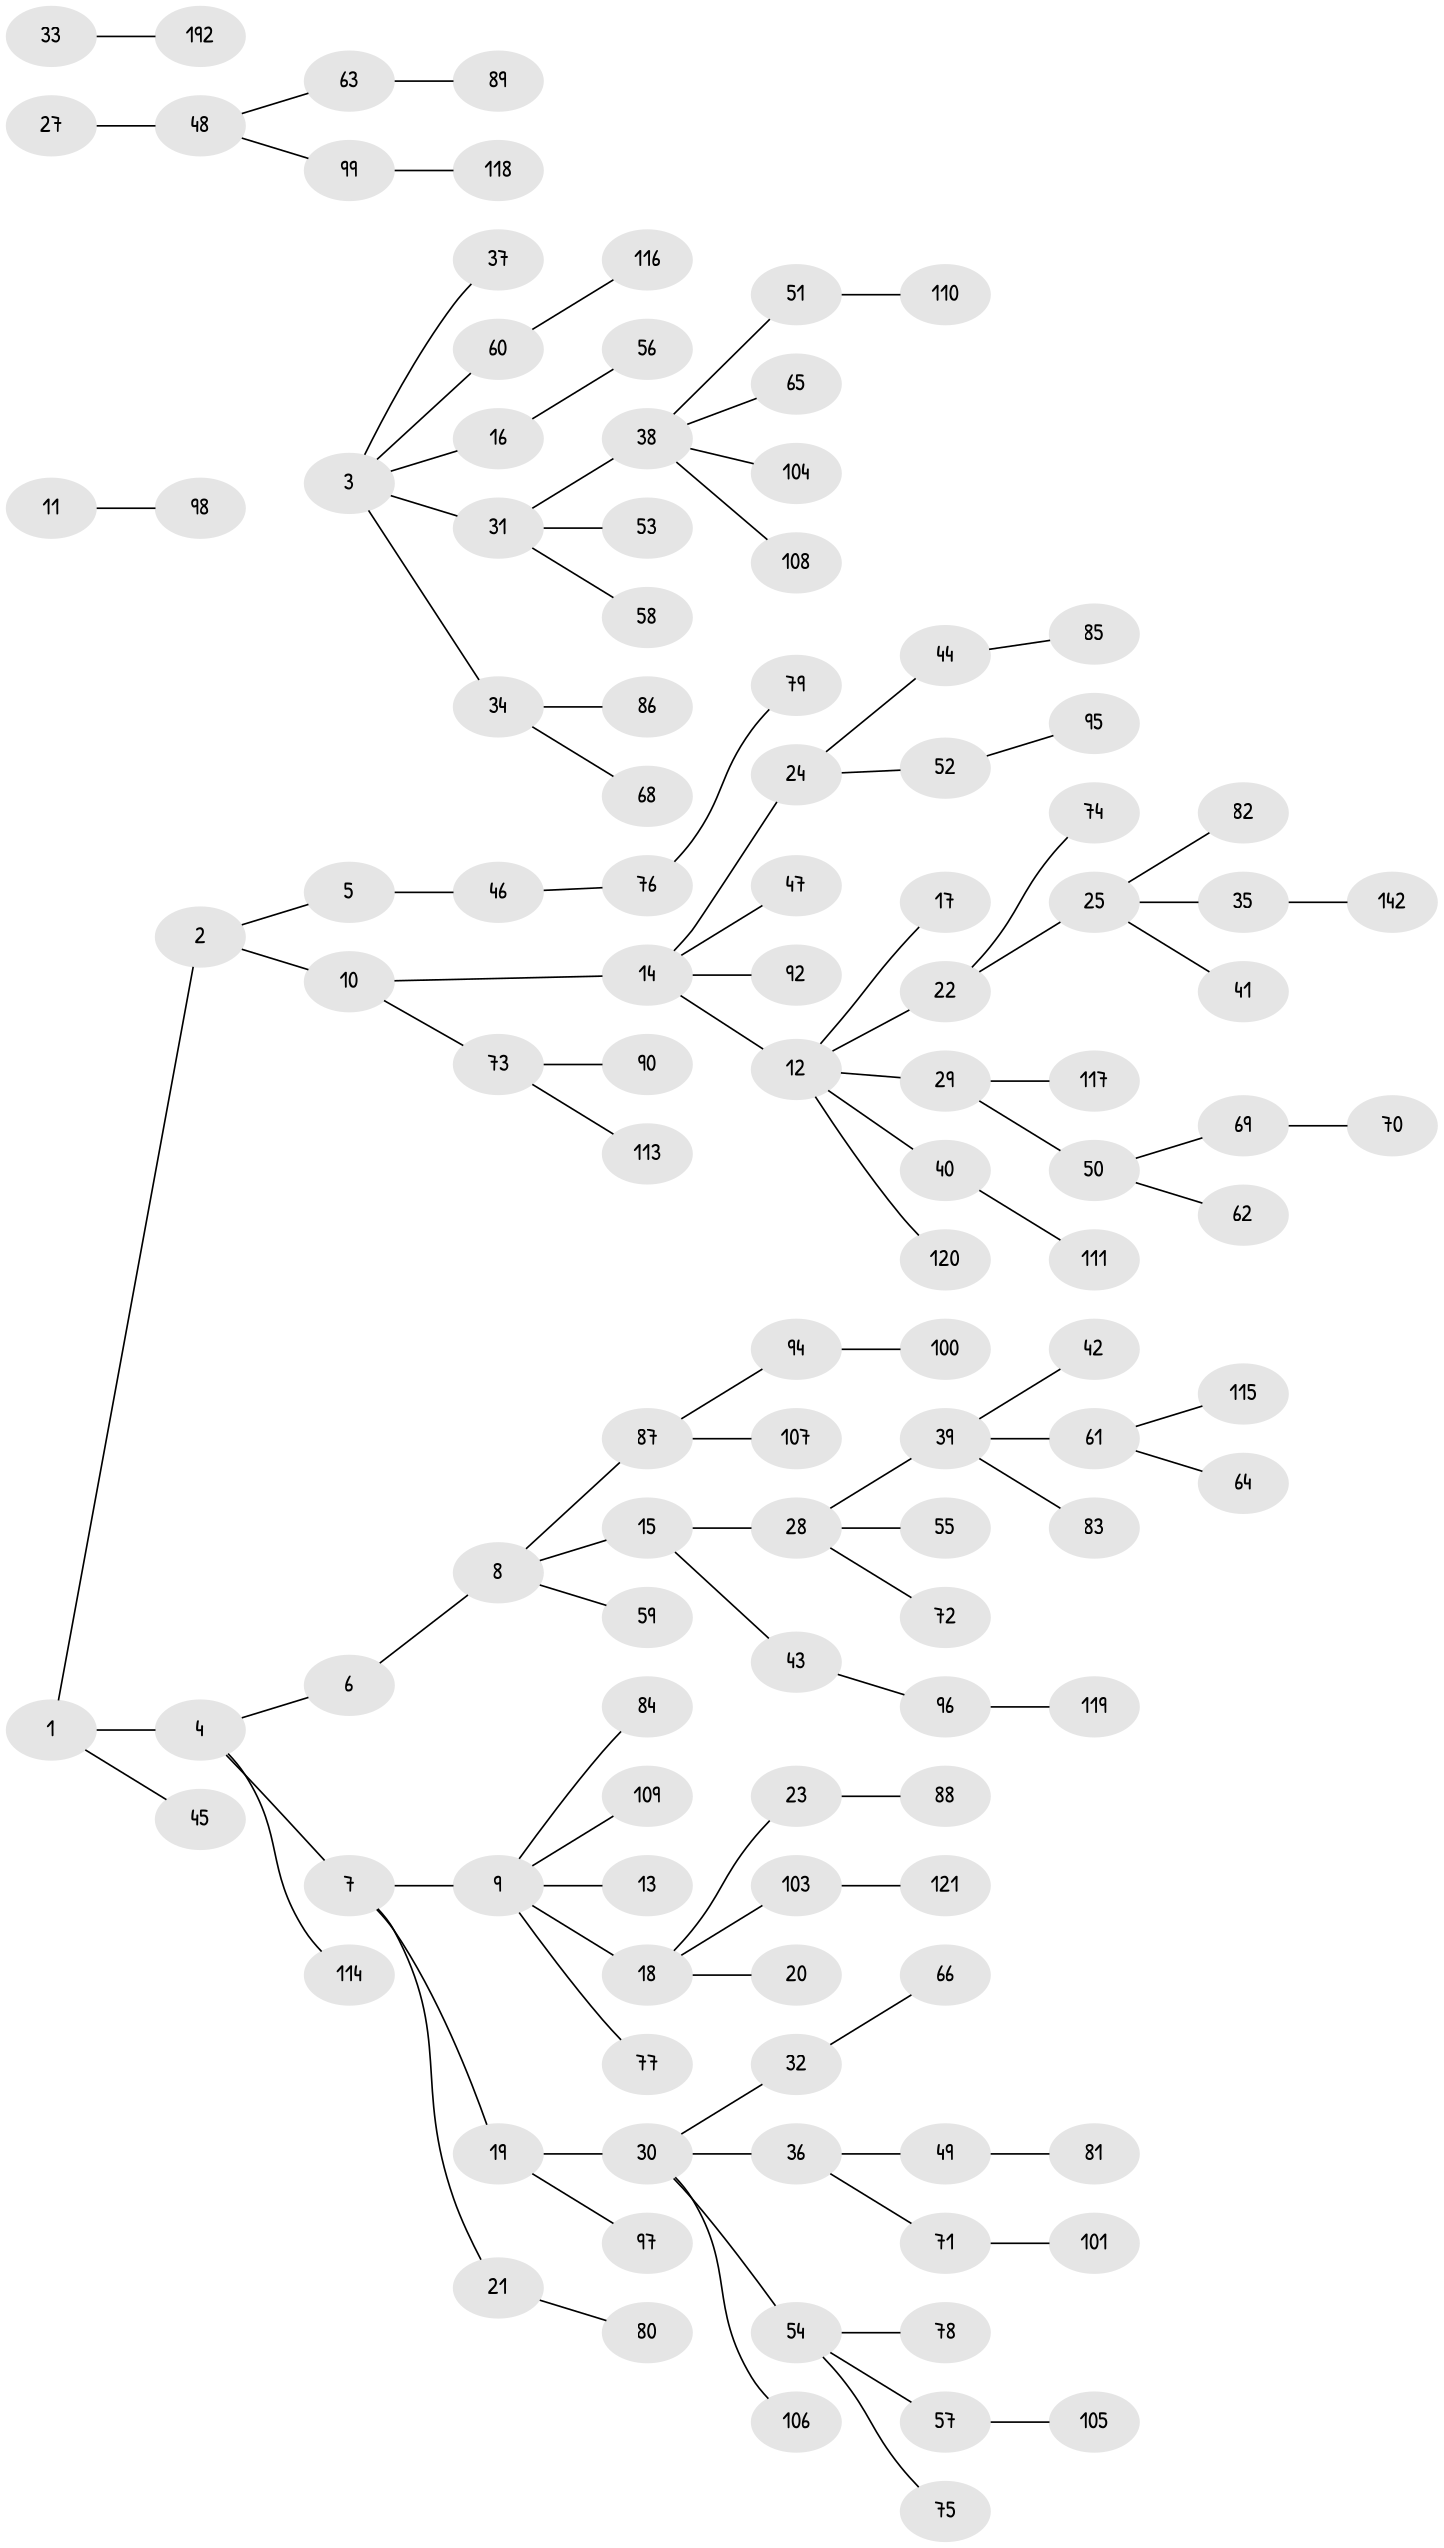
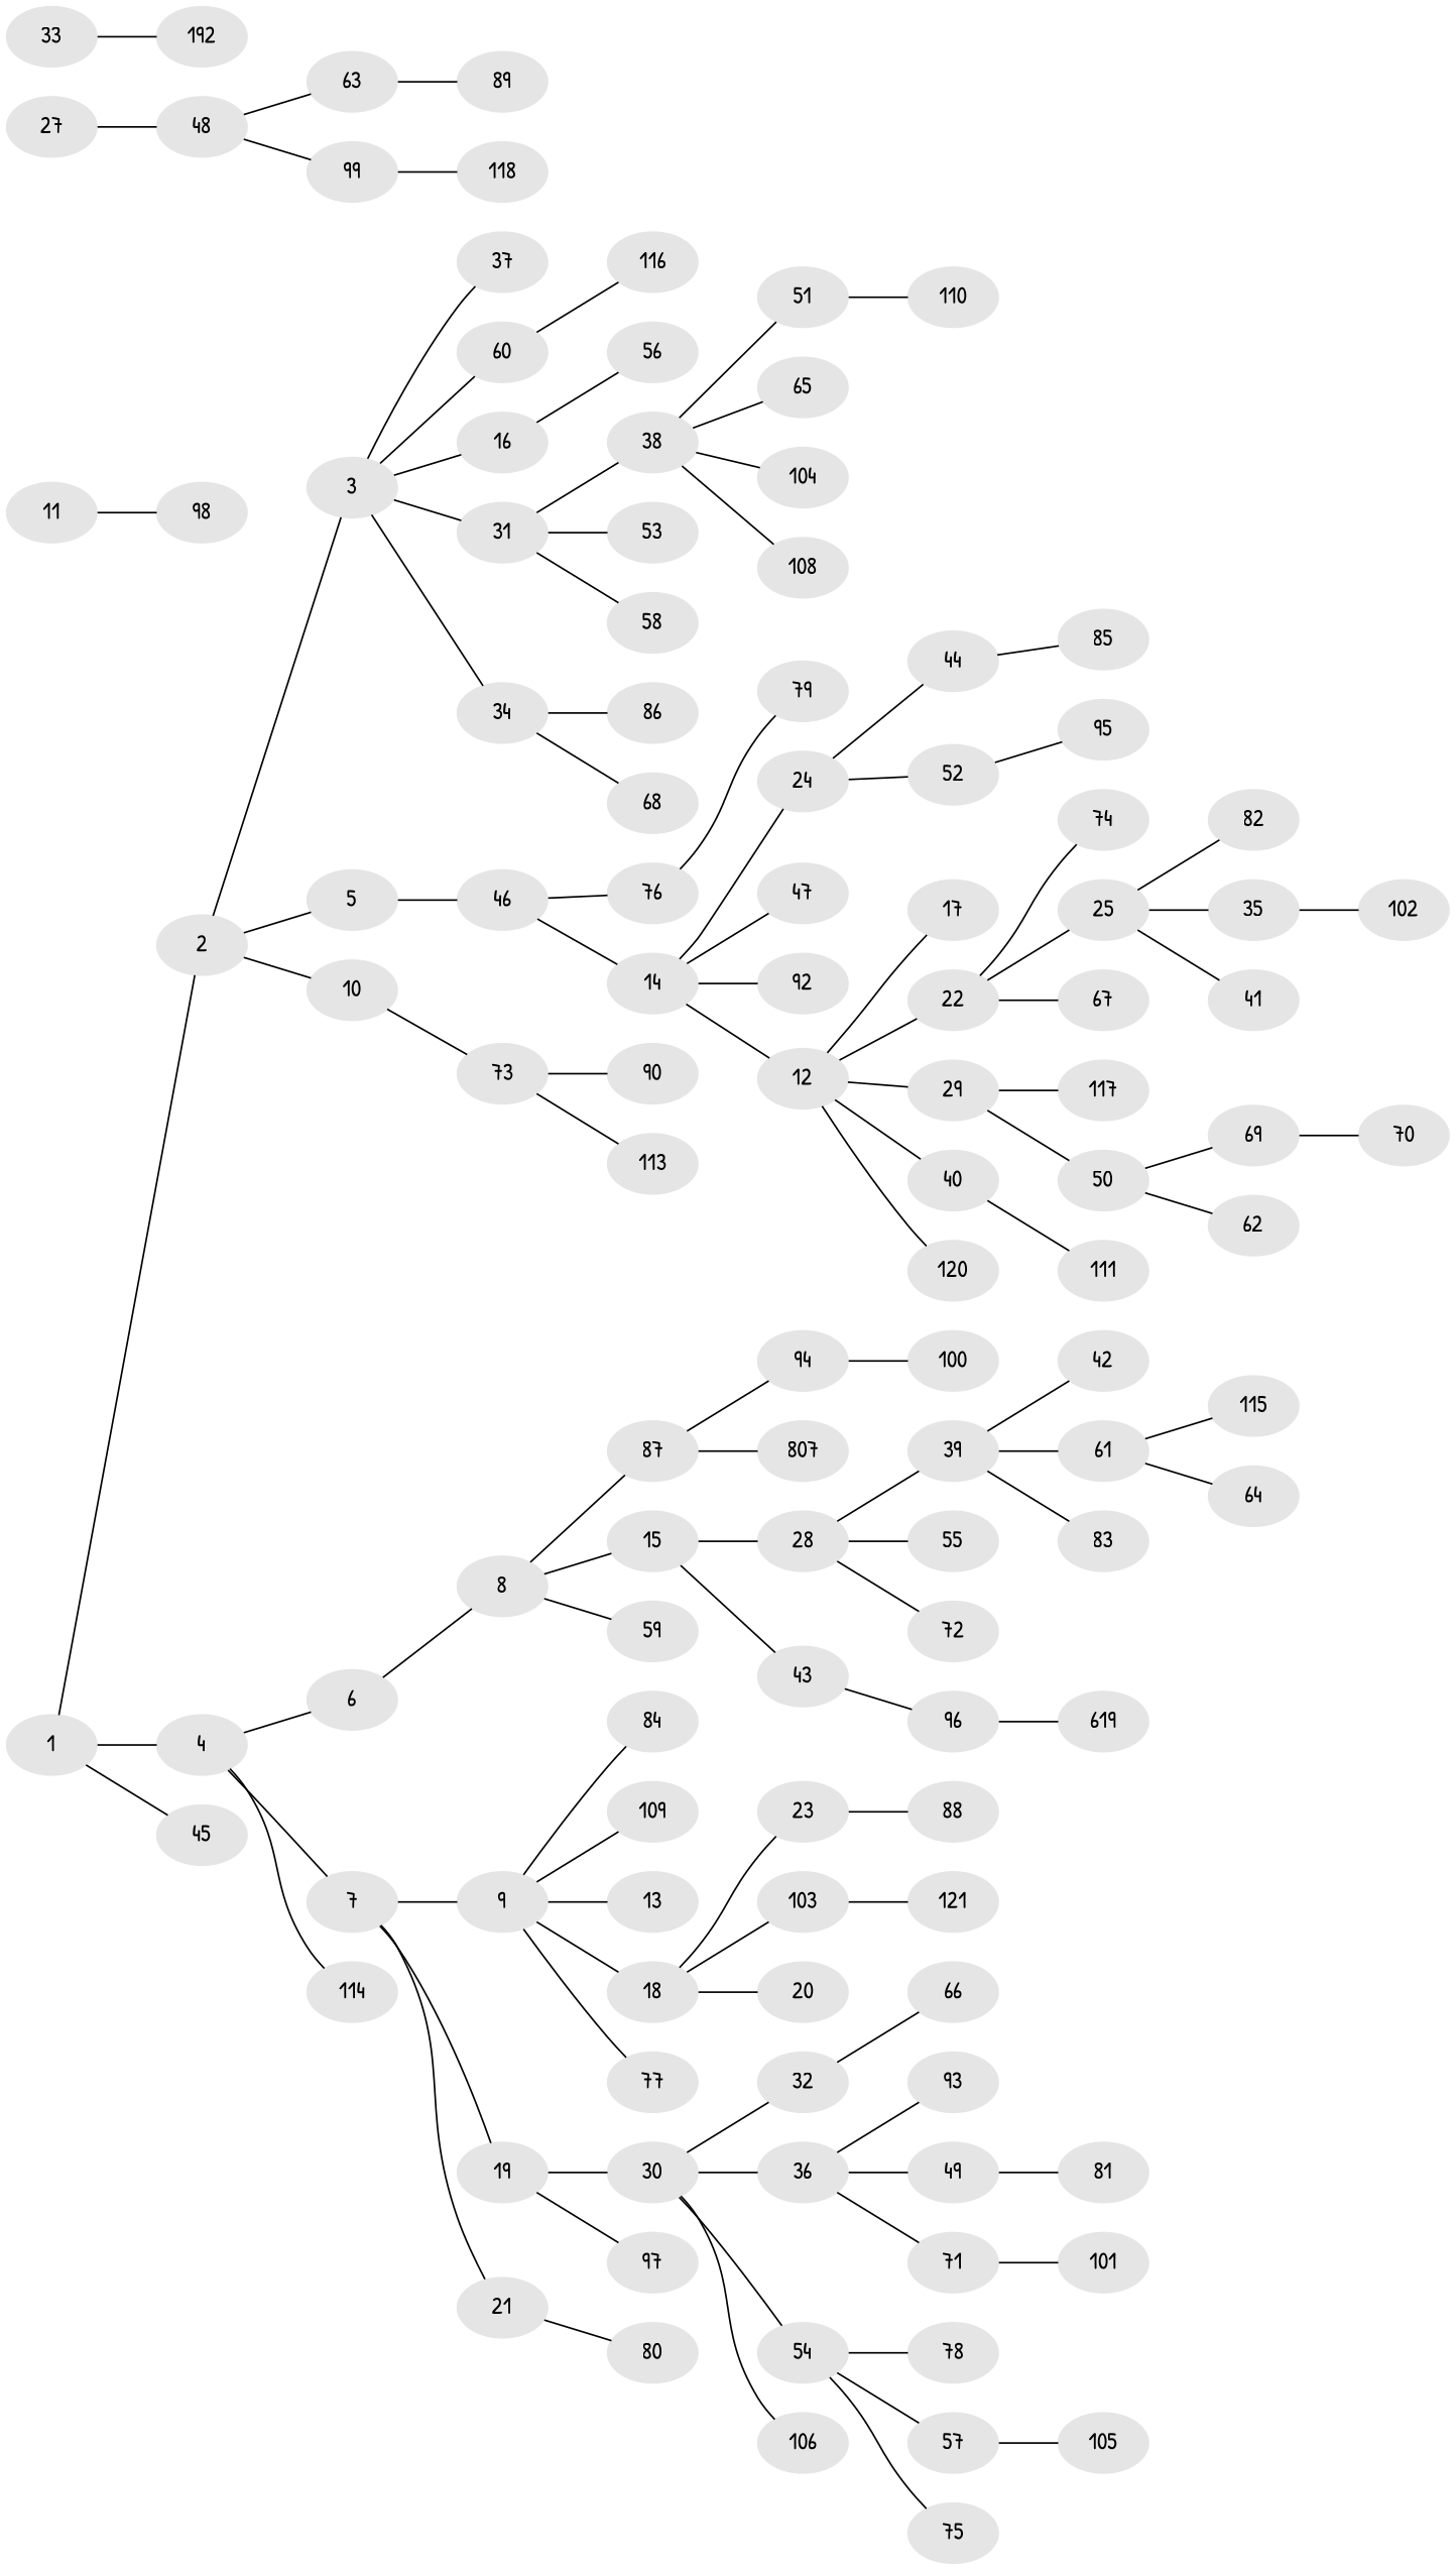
  graph {
    fontname="Patrick Hand"
    rankdir=LR
    node [color=gray90 fontname="Patrick Hand" style=filled]
    edge [fontname="Patrick Hand"]
    1
    2
    4
    45
    3
    5
    10
    6
    7
    114
    16
    31
    34
    37
    60
    46
    14
    73
    12
    17
    22
    29
    40
    120
    56
    38
    53
    58
    68
    86
    116
    8
    9
    19
    21
    11
    98
    76
    15
    59
    87
    13
    18
    77
    84
    109
    30
    97
    80
    28
    43
    94
-   107
+   107 [label=807]
    20
    23
    103
    24
    47
    92
    90
    113
    25
+   67
    74
    50
    117
    111
    44
    52
    39
    55
    72
    96
    88
    121
    32
    36
    54
    106
    35
    41
    82
    85
    95
-   102 [label=142]
+   102
    27
    48
    n88 [label=192]
    33
    63
    99
    42
    61
    83
    62
    69
    66
    49
    71
+   93
    57
    75
    78
    51
    65
    104
    108
    81
    101
    110
    64
    115
-   119
+   119 [label=619]
    79
    89
    118
    70
    105
    100
    1 -- 2
    1 -- 4
    1 -- 45
+   2 -- 3
    2 -- 5
    2 -- 10
    4 -- 6
    4 -- 7
    4 -- 114
    3 -- 16
    3 -- 31
    3 -- 34
    3 -- 37
    3 -- 60
    5 -- 46
-   10 -- 14
+   46 -- 14
    10 -- 73
    6 -- 8
    7 -- 9
    7 -- 19
    7 -- 21
    16 -- 56
    31 -- 38
    31 -- 53
    31 -- 58
    34 -- 68
    34 -- 86
    60 -- 116
    46 -- 76
    14 -- 12
    14 -- 24
    14 -- 47
    14 -- 92
    73 -- 90
    73 -- 113
    12 -- 17
    12 -- 22
    12 -- 29
    12 -- 40
    12 -- 120
    22 -- 25
+   22 -- 67
    22 -- 74
    29 -- 50
    29 -- 117
    40 -- 111
    38 -- 51
    38 -- 65
    38 -- 104
    38 -- 108
    8 -- 15
    8 -- 59
    8 -- 87
    9 -- 13
    9 -- 18
    9 -- 77
    9 -- 84
    9 -- 109
    19 -- 30
    19 -- 97
    21 -- 80
    11 -- 98
    76 -- 79
    15 -- 28
    15 -- 43
    87 -- 94
    87 -- 107
    18 -- 20
    18 -- 23
    18 -- 103
    30 -- 32
    30 -- 36
    30 -- 54
    30 -- 106
    28 -- 39
    28 -- 55
    28 -- 72
    43 -- 96
    94 -- 100
    23 -- 88
    103 -- 121
    24 -- 44
    24 -- 52
    25 -- 35
    25 -- 41
    25 -- 82
    50 -- 62
    50 -- 69
    44 -- 85
    52 -- 95
    39 -- 42
    39 -- 61
    39 -- 83
    96 -- 119
    32 -- 66
    36 -- 49
    36 -- 71
+   36 -- 93
    54 -- 57
    54 -- 75
    54 -- 78
    35 -- 102
    27 -- 48
    48 -- 63
    48 -- 99
    33 -- n88
    63 -- 89
    99 -- 118
    61 -- 64
    61 -- 115
    69 -- 70
    49 -- 81
    71 -- 101
    57 -- 105
    51 -- 110
  }
